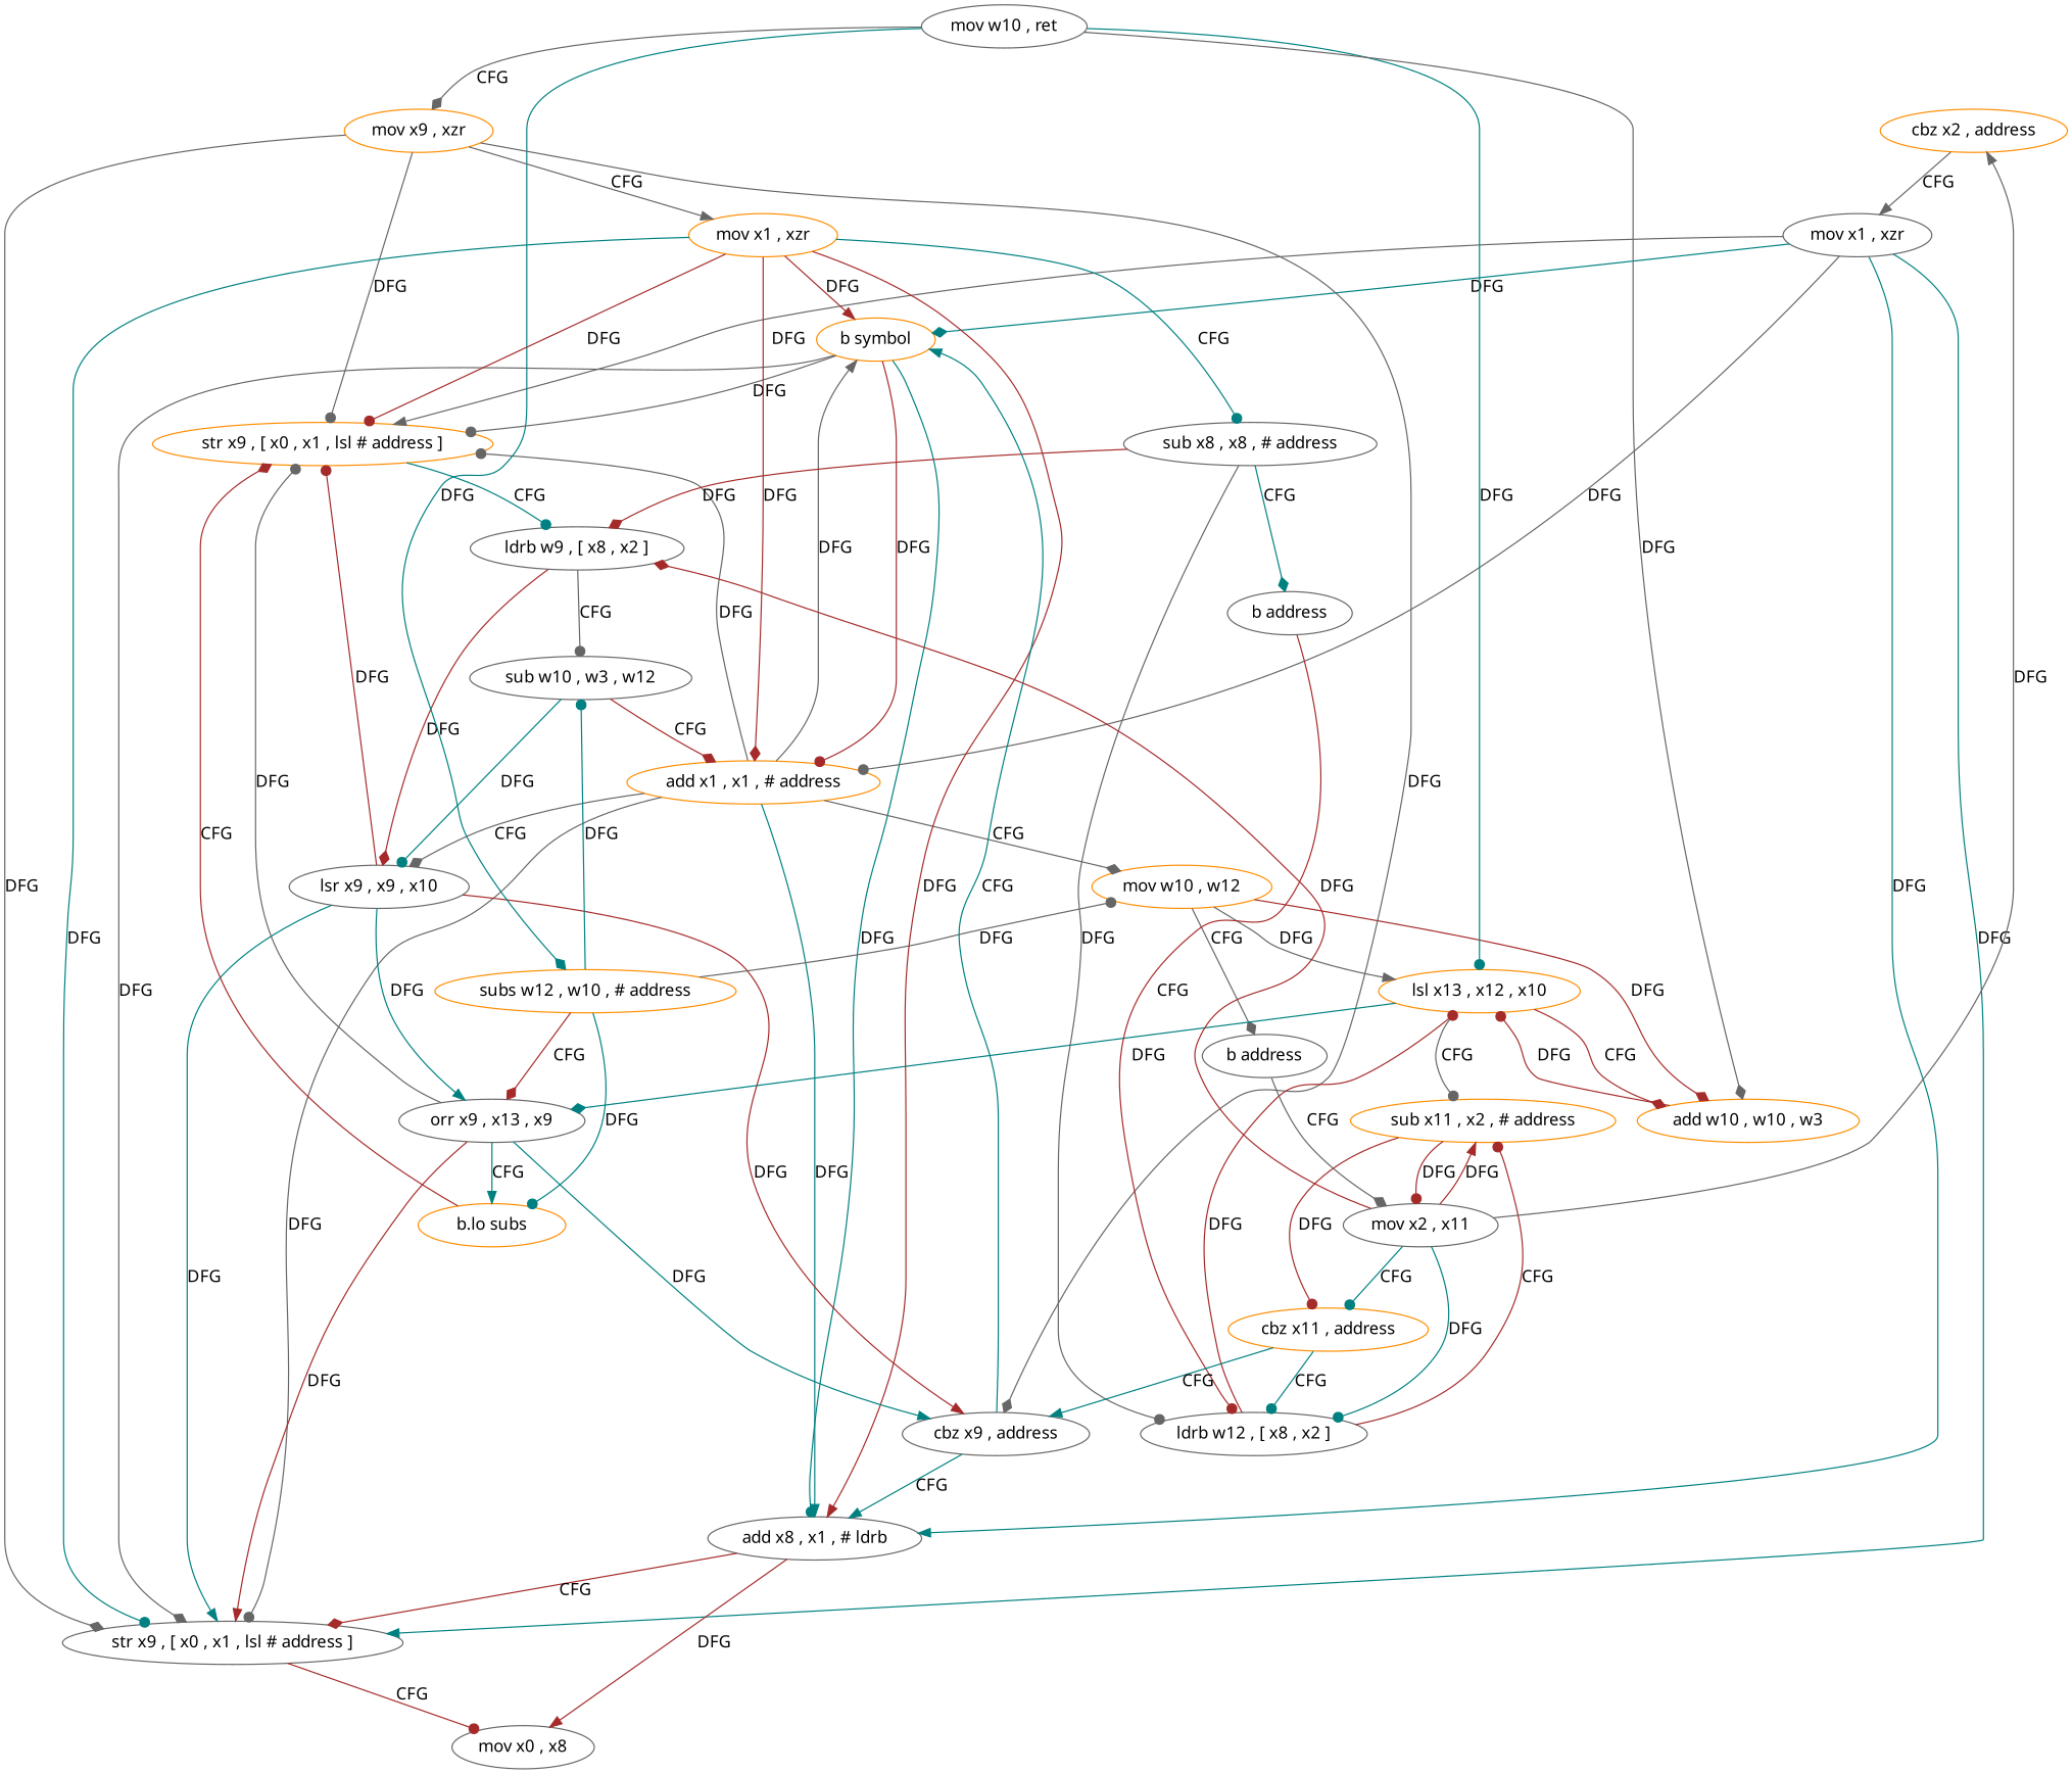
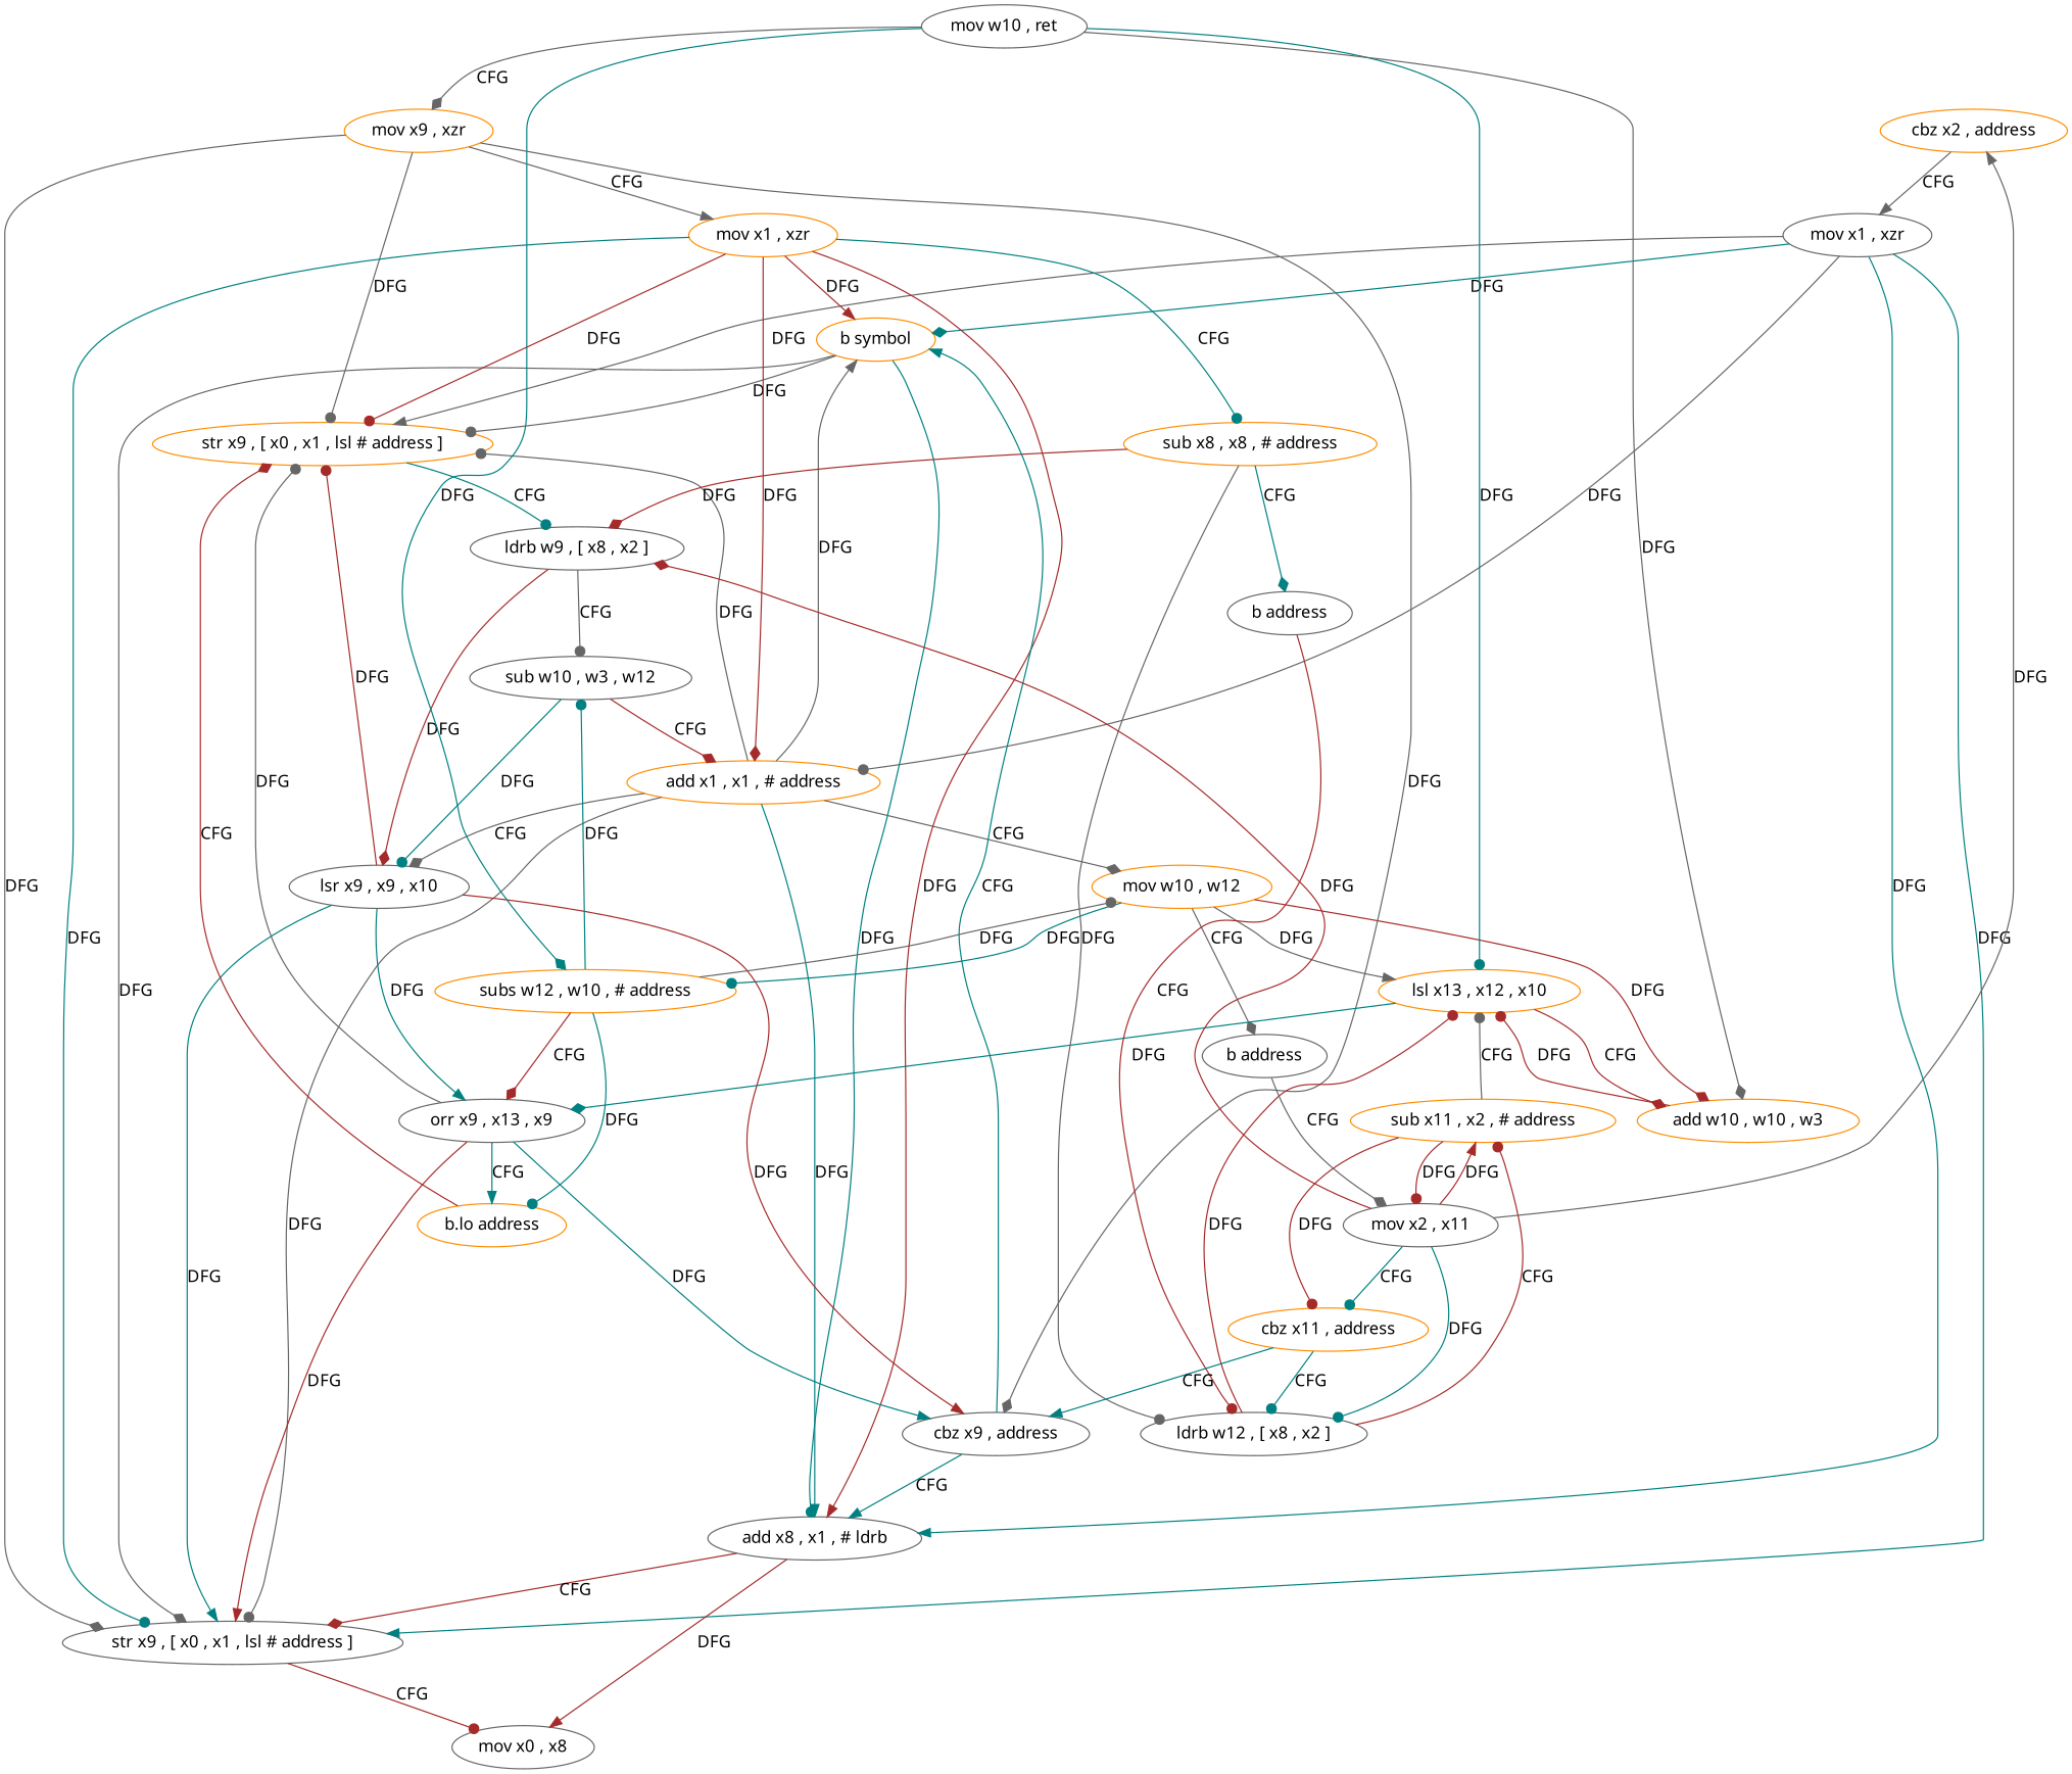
  digraph {
    fontname="Noto Sans"
    node [color=darkorange fontname="Noto Sans"]
    edge [arrowhead=dot color=teal fontname="Noto Sans"]
    n1 [label="cbz x2 , address"]
    n2 [color=gray40 label="mov x1 , xzr"]
    n3 [label="b symbol"]
    n4 [label="str x9 , [ x0 , x1 , lsl # address ]"]
    n5 [label="add x1 , x1 , # address"]
    n6 [color=gray40 label="add x8 , x1 , # ldrb"]
    n7 [color=gray40 label="str x9 , [ x0 , x1 , lsl # address ]"]
    n8 [color=gray40 label="ldrb w9 , [ x8 , x2 ]"]
    n9 [label="mov w10 , w12"]
    n10 [color=gray40 label="lsr x9 , x9 , x10"]
    n11 [color=gray40 label="mov x0 , x8"]
    n12 [color=gray40 label="mov w10 , ret"]
    n13 [label="mov x9 , xzr"]
    n14 [label="lsl x13 , x12 , x10"]
    n15 [label="add w10 , w10 , w3"]
    n16 [label="subs w12 , w10 , # address"]
-   n17 [color=gray40 label="sub x8 , x8 , # address"]
+   n17 [label="sub x8 , x8 , # address"]
    n18 [color=gray40 label="b address"]
    n19 [color=gray40 label="ldrb w12 , [ x8 , x2 ]"]
    n20 [label="mov x1 , xzr"]
    n21 [color=gray40 label="cbz x9 , address"]
    n22 [color=gray40 label="orr x9 , x13 , x9"]
-   n23 [label="b.lo subs"]
+   n23 [label="b.lo address"]
    n24 [color=gray40 label="sub w10 , w3 , w12"]
    n25 [label="sub x11 , x2 , # address"]
    n26 [color=gray40 label="mov x2 , x11"]
    n27 [label="cbz x11 , address"]
    n28 [color=gray40 label="b address"]
    n1 -> n2 [arrowhead=normal color=gray40 label=CFG]
    n2 -> n3 [arrowhead=diamond label=DFG]
    n2 -> n4 [arrowhead=normal color=gray40 label=DFG]
    n2 -> n5 [color=gray40 label=DFG]
    n2 -> n6 [arrowhead=normal label=DFG]
    n2 -> n7 [arrowhead=normal label=DFG]
    n3 -> n4 [color=gray40 label=DFG]
-   n3 -> n5 [color=brown label=DFG]
    n3 -> n6 [label=DFG]
    n3 -> n7 [arrowhead=diamond color=gray40 label=DFG]
    n4 -> n8 [label=CFG]
    n5 -> n3 [arrowhead=normal color=gray40 label=DFG]
    n5 -> n4 [color=gray40 label=DFG]
    n5 -> n6 [arrowhead=normal label=DFG]
    n5 -> n7 [color=gray40 label=DFG]
    n5 -> n9 [arrowhead=diamond color=gray40 label=CFG]
    n5 -> n10 [arrowhead=diamond color=gray40 label=CFG]
    n6 -> n7 [arrowhead=diamond color=brown label=CFG]
    n6 -> n11 [arrowhead=normal color=brown label=DFG]
    n7 -> n11 [color=brown label=CFG]
    n8 -> n10 [arrowhead=diamond color=brown label=DFG]
    n8 -> n24 [color=gray40 label=CFG]
    n9 -> n14 [arrowhead=normal color=gray40 label=DFG]
    n9 -> n15 [arrowhead=diamond color=brown label=DFG]
+   n9 -> n16 [label=DFG]
    n9 -> n28 [arrowhead=diamond color=gray40 label=CFG]
    n10 -> n4 [color=brown label=DFG]
    n10 -> n7 [arrowhead=normal label=DFG]
    n10 -> n21 [arrowhead=normal color=brown label=DFG]
    n10 -> n22 [arrowhead=normal label=DFG]
    n12 -> n13 [arrowhead=diamond color=gray40 label=CFG]
    n12 -> n14 [label=DFG]
    n12 -> n15 [arrowhead=diamond color=gray40 label=DFG]
    n12 -> n16 [arrowhead=diamond label=DFG]
    n13 -> n4 [color=gray40 label=DFG]
    n13 -> n7 [arrowhead=diamond color=gray40 label=DFG]
    n13 -> n20 [arrowhead=normal color=gray40 label=CFG]
    n13 -> n21 [arrowhead=diamond color=gray40 label=DFG]
    n14 -> n15 [arrowhead=diamond color=brown label=CFG]
    n14 -> n22 [arrowhead=diamond label=DFG]
    n15 -> n14 [color=brown label=DFG]
    n16 -> n9 [color=gray40 label=DFG]
    n16 -> n22 [arrowhead=diamond color=brown label=CFG]
    n16 -> n23 [label=DFG]
    n16 -> n24 [label=DFG]
    n17 -> n8 [arrowhead=diamond color=brown label=DFG]
    n17 -> n18 [arrowhead=diamond label=CFG]
    n17 -> n19 [color=gray40 label=DFG]
    n18 -> n19 [color=brown label=CFG]
    n19 -> n14 [color=brown label=DFG]
    n19 -> n25 [color=brown label=CFG]
    n20 -> n3 [arrowhead=normal color=brown label=DFG]
    n20 -> n4 [color=brown label=DFG]
    n20 -> n5 [arrowhead=diamond color=brown label=DFG]
    n20 -> n6 [arrowhead=normal color=brown label=DFG]
    n20 -> n7 [label=DFG]
    n20 -> n17 [label=CFG]
    n21 -> n3 [arrowhead=normal label=CFG]
    n21 -> n6 [arrowhead=normal label=CFG]
    n22 -> n4 [color=gray40 label=DFG]
    n22 -> n7 [arrowhead=normal color=brown label=DFG]
    n22 -> n21 [arrowhead=normal label=DFG]
    n22 -> n23 [arrowhead=normal label=CFG]
    n23 -> n4 [arrowhead=diamond color=brown label=CFG]
    n24 -> n5 [arrowhead=diamond color=brown label=CFG]
    n24 -> n10 [label=DFG]
-   n14 -> n25 [color=gray40 label=CFG]
+   n25 -> n14 [color=gray40 label=CFG]
    n25 -> n26 [color=brown label=DFG]
    n25 -> n27 [color=brown label=DFG]
    n26 -> n1 [arrowhead=normal color=gray40 label=DFG]
    n26 -> n8 [arrowhead=diamond color=brown label=DFG]
    n26 -> n19 [label=DFG]
    n26 -> n25 [arrowhead=normal color=brown label=DFG]
    n26 -> n27 [label=CFG]
    n27 -> n19 [label=CFG]
    n27 -> n21 [arrowhead=normal label=CFG]
    n28 -> n26 [arrowhead=diamond color=gray40 label=CFG]
  }
